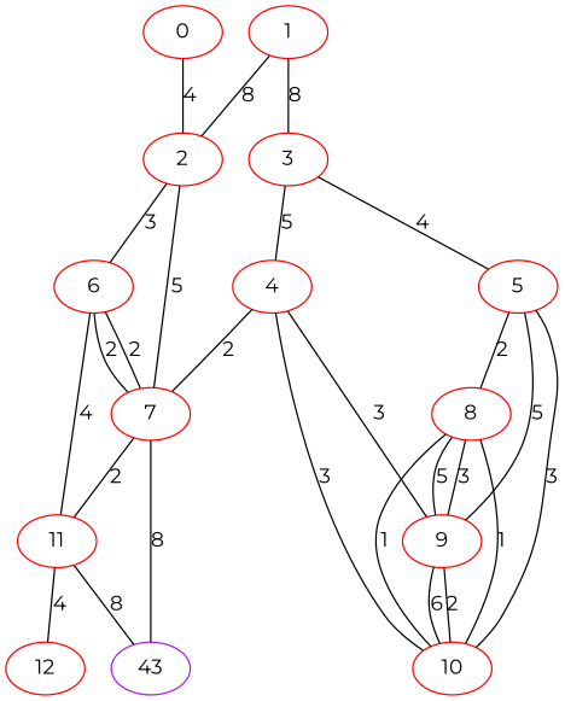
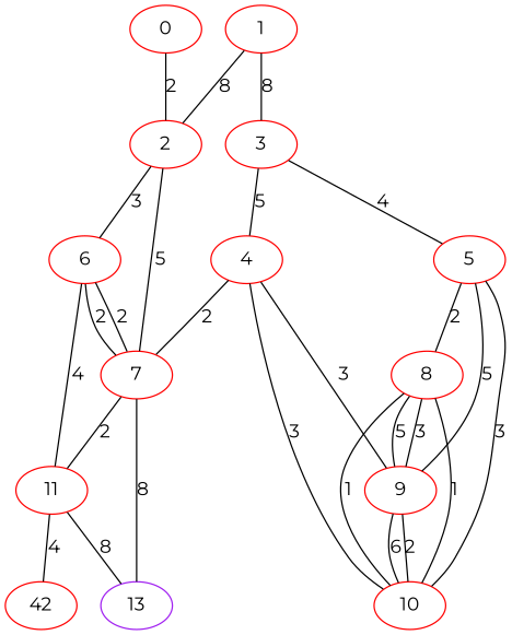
  graph {
    fontname=Montserrat
    node [color=red fontname=Montserrat weight=1]
    edge [fontname=Montserrat]
    0
    2
    1
    3
    6
    7
    5
    4
    8
    9
    10
    11
-   13 [color=purple weight=4 label=43]
-   12
-   0 -- 2 [label=4]
+   13 [color=purple weight=4]
+   12 [label=42]
+   0 -- 2 [label=2]
    2 -- 6 [label=3]
    2 -- 7 [label=5]
    1 -- 2 [label=8]
    1 -- 3 [label=8]
    3 -- 5 [label=4]
    3 -- 4 [label=5]
    6 -- 7 [label=2]
    6 -- 7 [label=2]
    6 -- 11 [label=4]
    7 -- 11 [label=2]
    7 -- 13 [label=8]
    5 -- 8 [label=2]
    5 -- 9 [label=5]
    5 -- 10 [label=3]
    4 -- 7 [label=2]
    4 -- 9 [label=3]
    4 -- 10 [label=3]
    8 -- 9 [label=5]
    8 -- 9 [label=3]
    8 -- 10 [label=1]
    8 -- 10 [label=1]
    9 -- 10 [label=6]
    9 -- 10 [label=2]
    11 -- 13 [label=8]
    11 -- 12 [label=4]
  }
